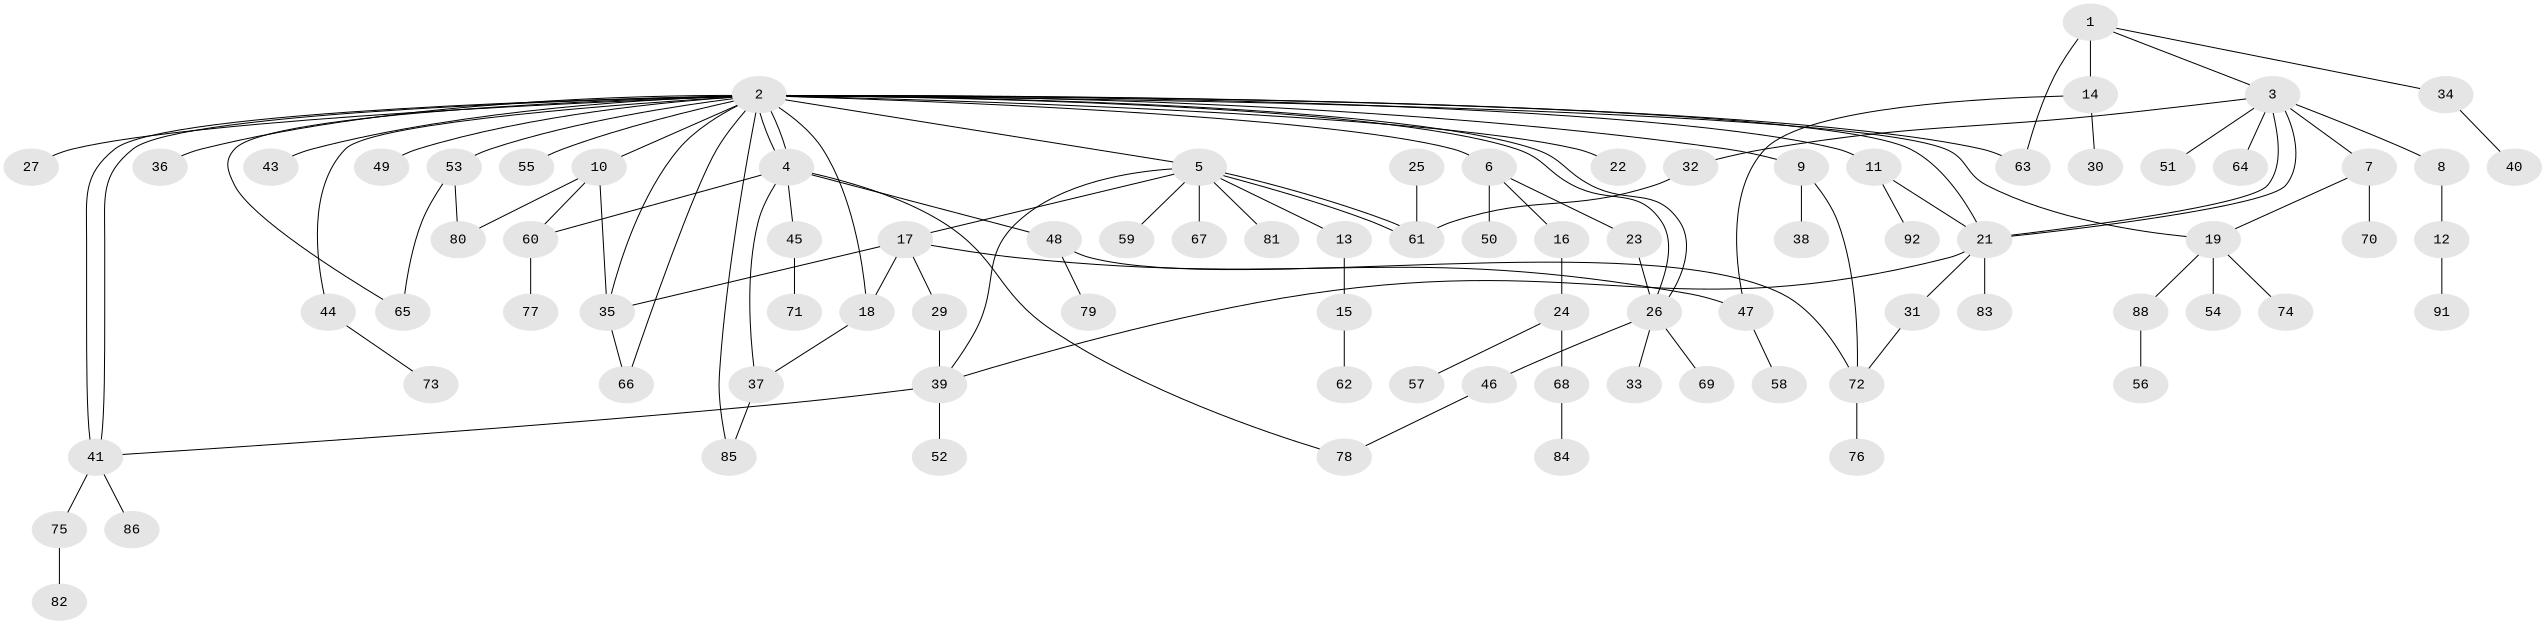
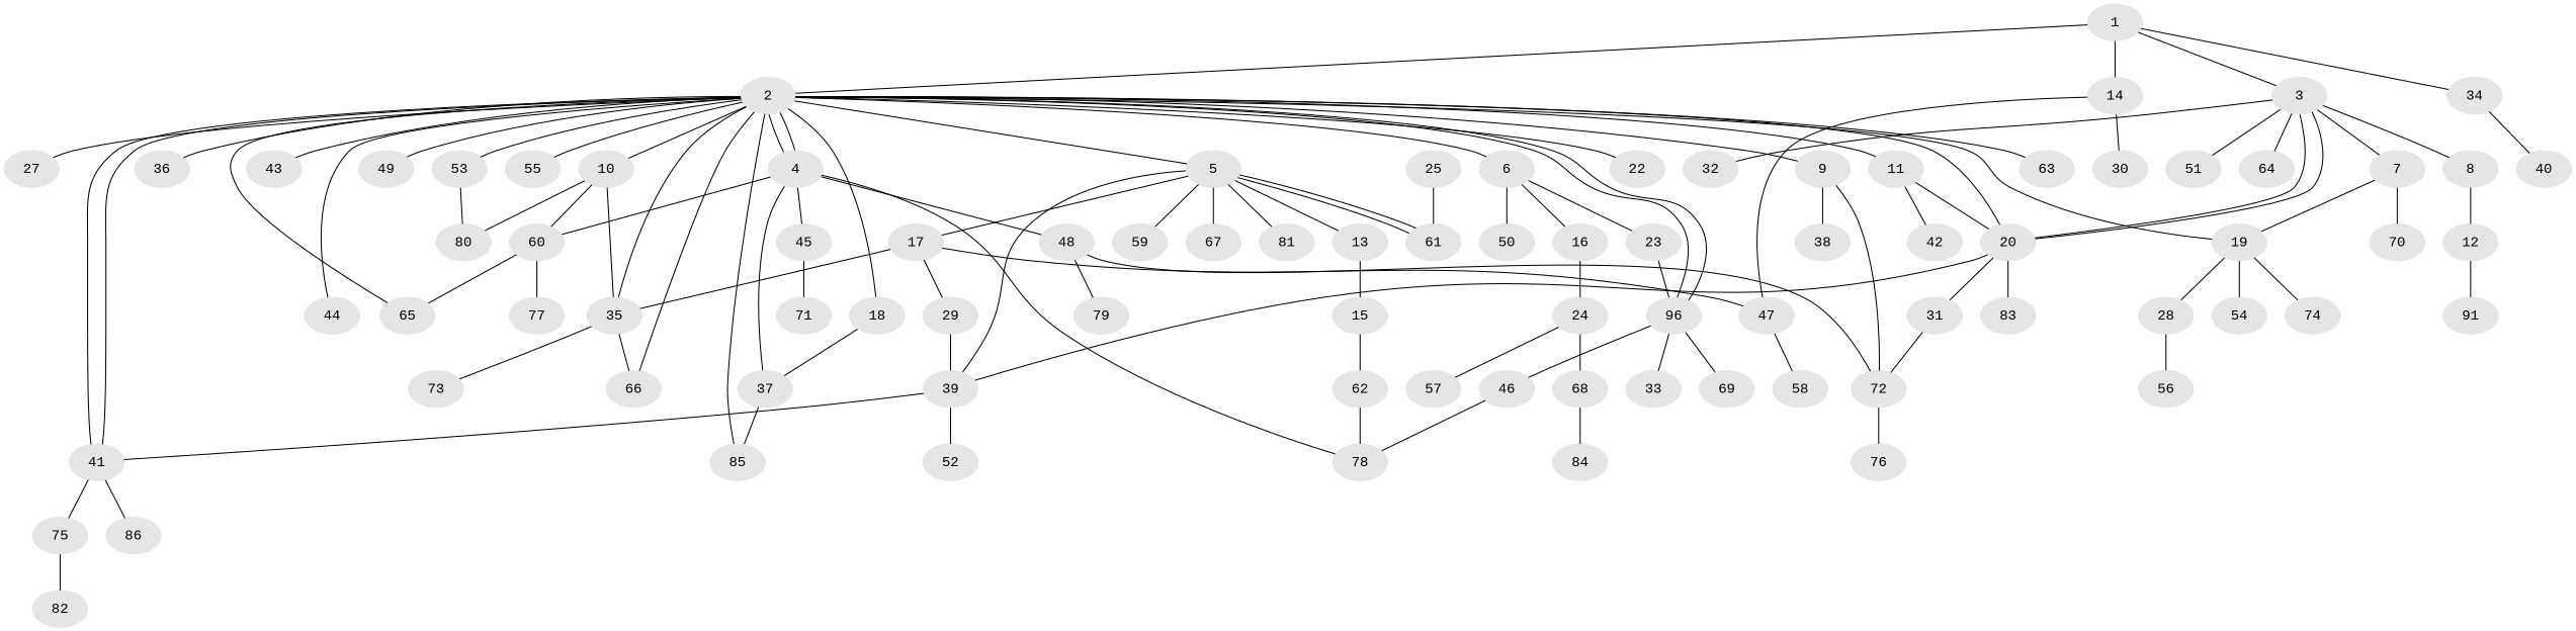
  graph {
    fontname="Liberation Mono"
    node [color=gray90 fontname="Liberation Mono" style=filled]
    edge [fontname="Liberation Mono"]
    1
    2
    3
    14
    34
    4
    5
    6
    9
    10
    11
    18
    19
-   20 [label=21]
+   20
    22
-   26
+   26 [label=96]
    27
    35
    36
    41
    43
    44
    49
    53
    55
    63
    65
    66
    85
    7
    8
    32
    51
    64
    30
    47
    40
    37
    45
    48
    60
    78
    13
    17
    39
    59
    61
    67
    81
    16
    23
    50
    38
    72
    80
-   42 [label=92]
-   28 [label=88]
+   42
+   28
    54
    74
    31
    83
    33
    46
    69
    73
    75
    86
    70
    12
    25
    71
    79
    77
    15
    29
    52
    24
    n78 [label=91]
    76
    62
    58
    57
    68
    56
    84
    82
-   1 -- 63
+   1 -- 2
    1 -- 3
    1 -- 14
    1 -- 34
    2 -- 4
    2 -- 4
    2 -- 5
    2 -- 6
    2 -- 9
    2 -- 10
    2 -- 11
    2 -- 18
    2 -- 19
    2 -- 20
    2 -- 22
    2 -- 26
    2 -- 26
    2 -- 27
    2 -- 35
    2 -- 36
    2 -- 41
    2 -- 41
    2 -- 43
    2 -- 44
    2 -- 49
    2 -- 53
    2 -- 55
    2 -- 63
    2 -- 65
    2 -- 66
    2 -- 85
    3 -- 20
    3 -- 20
    3 -- 7
    3 -- 8
    3 -- 32
    3 -- 51
    3 -- 64
    14 -- 30
    14 -- 47
    34 -- 40
    4 -- 37
    4 -- 45
    4 -- 48
    4 -- 60
    4 -- 78
    5 -- 13
    5 -- 17
    5 -- 39
    5 -- 59
    5 -- 61
    5 -- 61
    5 -- 67
    5 -- 81
    6 -- 16
    6 -- 23
    6 -- 50
    9 -- 38
    9 -- 72
    10 -- 35
    10 -- 60
    10 -- 80
    11 -- 20
    11 -- 42
    18 -- 37
    19 -- 28
    19 -- 54
    19 -- 74
    20 -- 39
    20 -- 31
    20 -- 83
    26 -- 33
    26 -- 46
    26 -- 69
    35 -- 66
-   44 -- 73
+   35 -- 73
    41 -- 75
    41 -- 86
    53 -- 80
    7 -- 19
    7 -- 70
    8 -- 12
-   32 -- 61
    47 -- 58
    37 -- 85
    45 -- 71
    48 -- 72
    48 -- 79
-   53 -- 65
+   60 -- 65
    60 -- 77
    13 -- 15
-   17 -- 18
    17 -- 35
    17 -- 47
    17 -- 29
    39 -- 41
    39 -- 52
    16 -- 24
    23 -- 26
    72 -- 76
    28 -- 56
    31 -- 72
    46 -- 78
    75 -- 82
    12 -- n78
    25 -- 61
    15 -- 62
    29 -- 39
    24 -- 57
    24 -- 68
+   62 -- 78
    68 -- 84
  }
